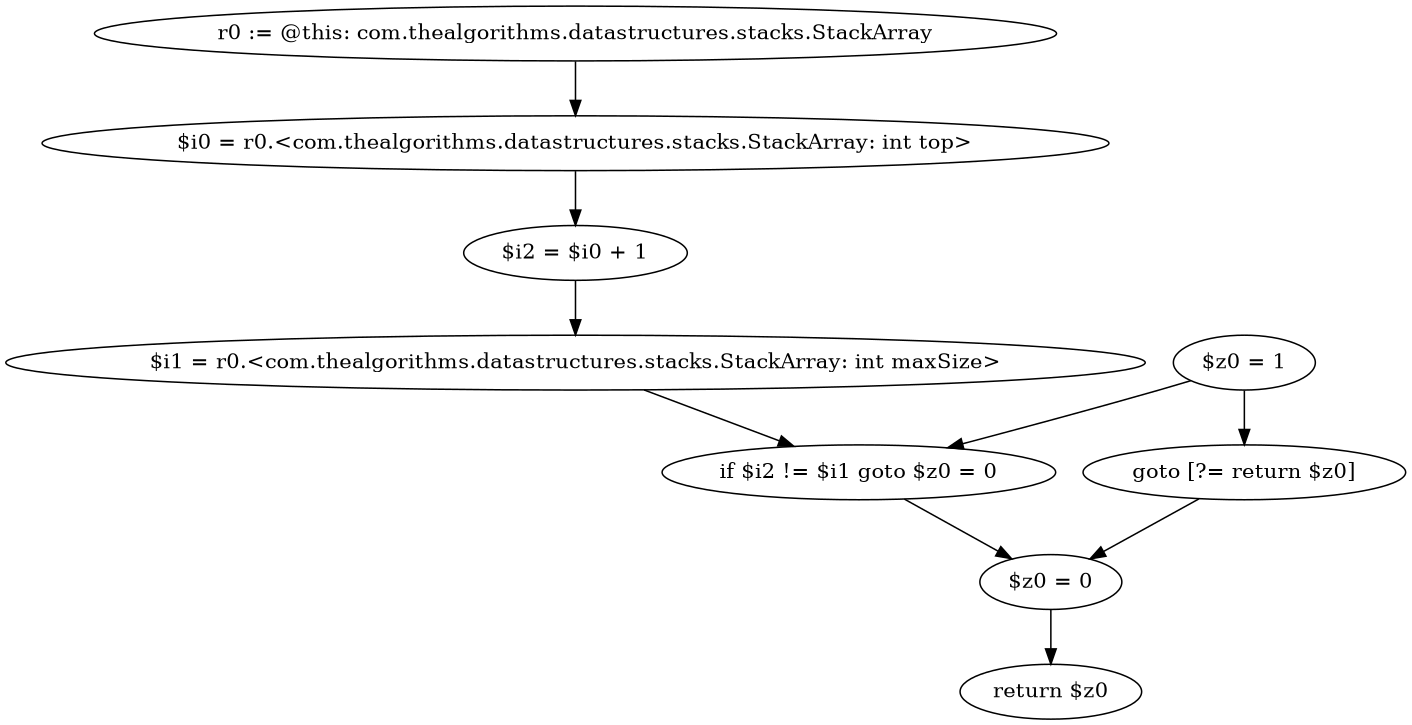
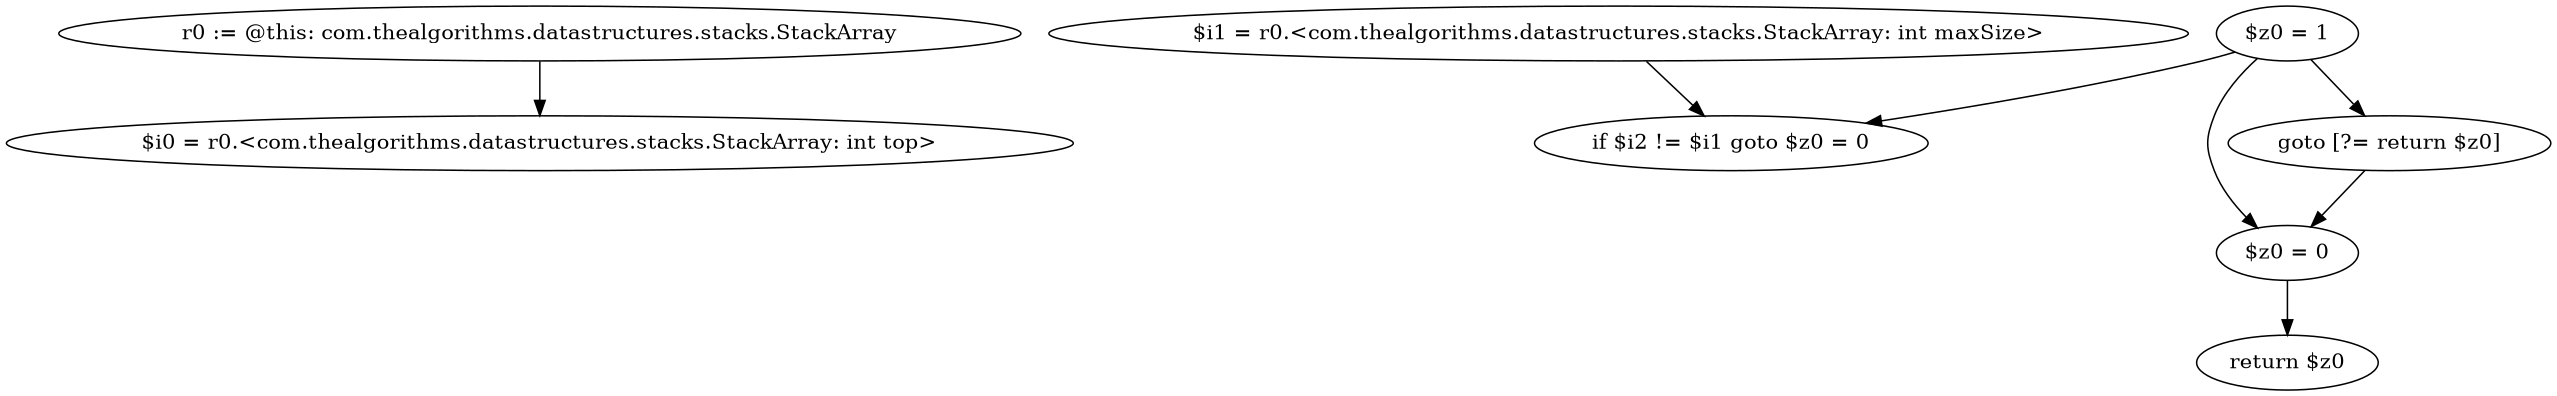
  digraph {
    "r0 := @this: com.thealgorithms.datastructures.stacks.StackArray"
    "$i0 = r0.<com.thealgorithms.datastructures.stacks.StackArray: int top>"
-   "$i2 = $i0 + 1"
    "$i1 = r0.<com.thealgorithms.datastructures.stacks.StackArray: int maxSize>"
    "if $i2 != $i1 goto $z0 = 0"
    "$z0 = 0"
    "$z0 = 1"
    "goto [?= return $z0]"
    "return $z0"
    "r0 := @this: com.thealgorithms.datastructures.stacks.StackArray" -> "$i0 = r0.<com.thealgorithms.datastructures.stacks.StackArray: int top>"
-   "$i0 = r0.<com.thealgorithms.datastructures.stacks.StackArray: int top>" -> "$i2 = $i0 + 1"
-   "$i2 = $i0 + 1" -> "$i1 = r0.<com.thealgorithms.datastructures.stacks.StackArray: int maxSize>"
    "$i1 = r0.<com.thealgorithms.datastructures.stacks.StackArray: int maxSize>" -> "if $i2 != $i1 goto $z0 = 0"
-   "if $i2 != $i1 goto $z0 = 0" -> "$z0 = 0"
+   "$z0 = 1" -> "$z0 = 0"
    "$z0 = 0" -> "return $z0"
    "$z0 = 1" -> "if $i2 != $i1 goto $z0 = 0"
    "$z0 = 1" -> "goto [?= return $z0]"
    "goto [?= return $z0]" -> "$z0 = 0"
  }
